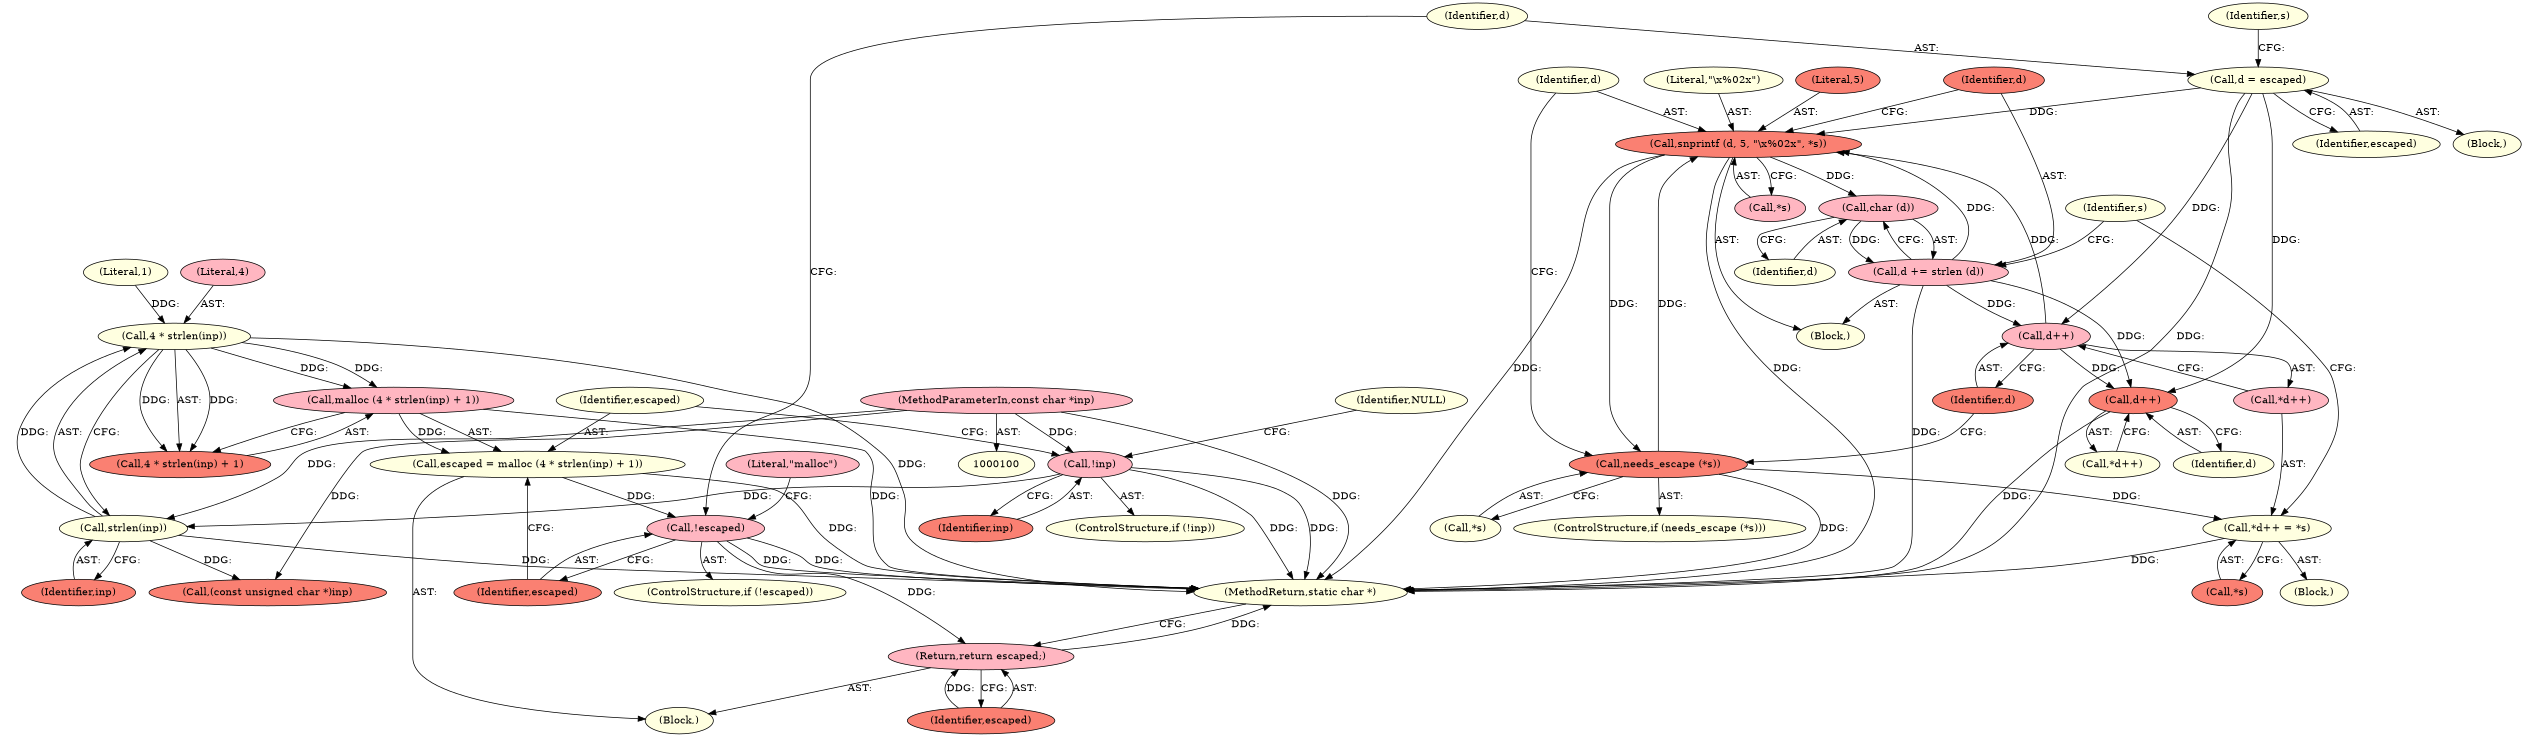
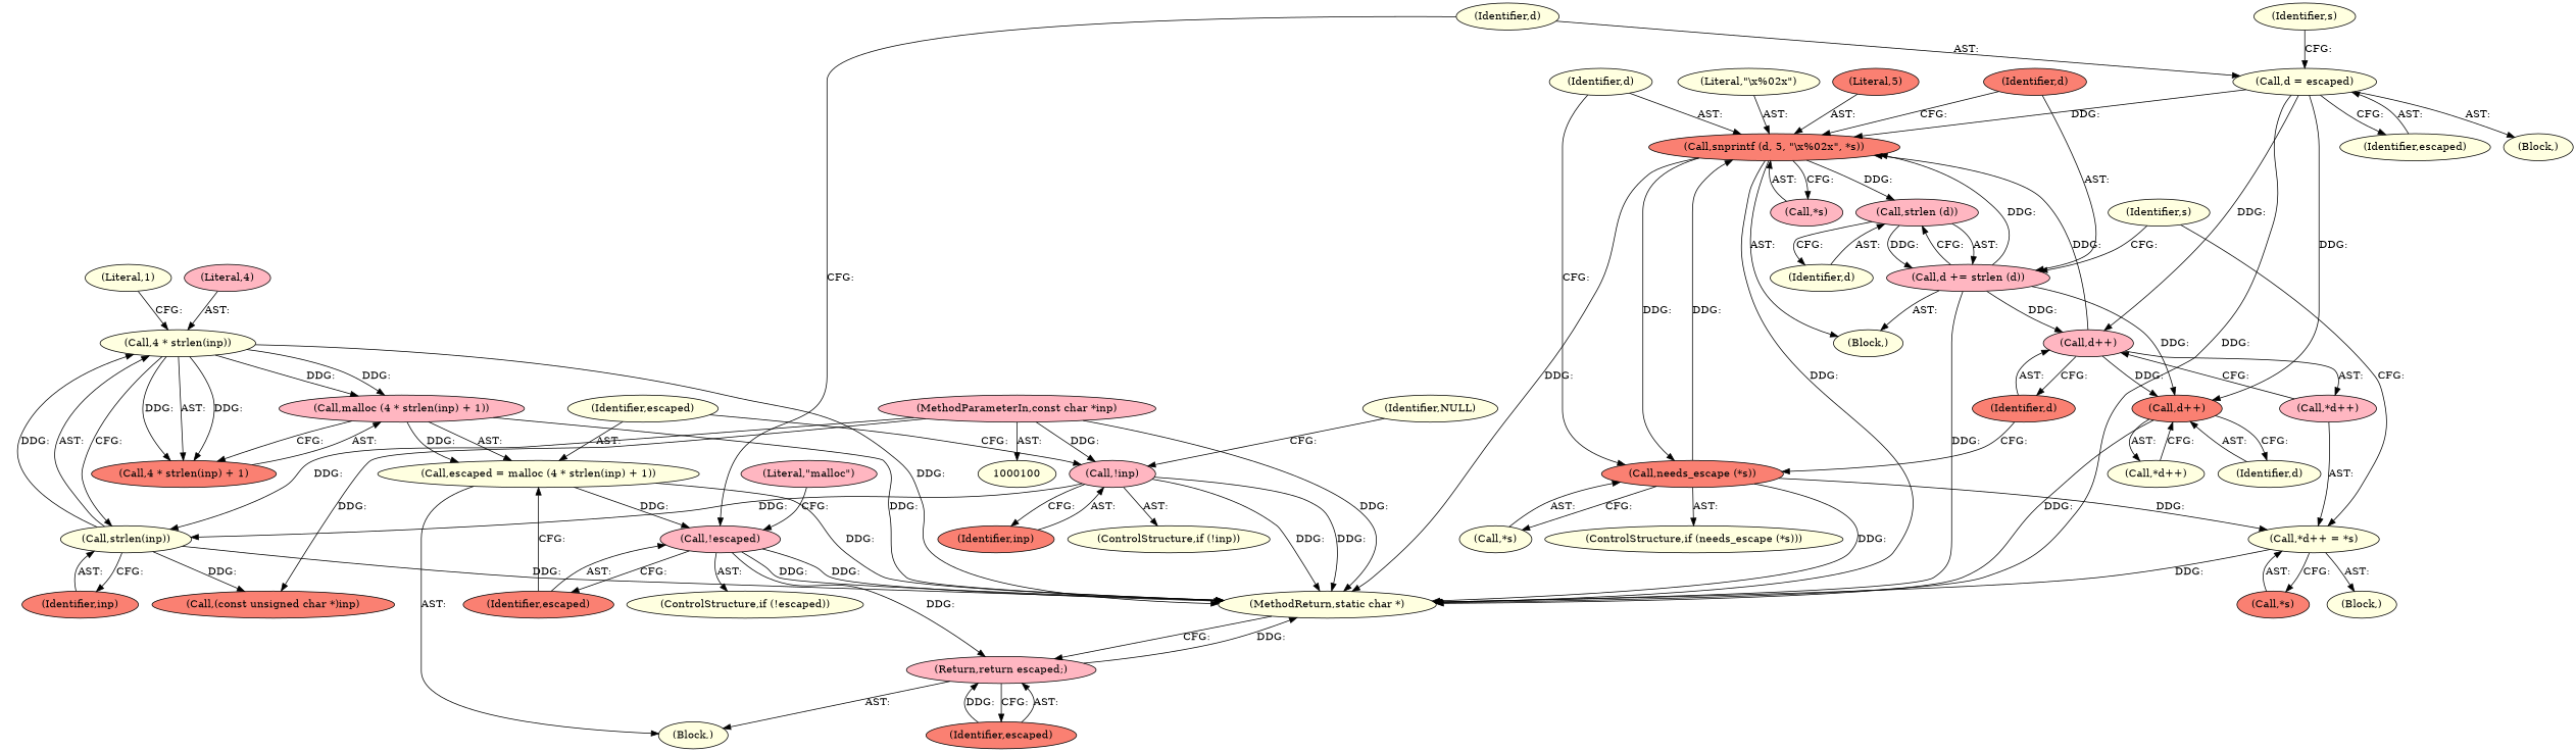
  digraph {
    node [fillcolor=lightyellow style=filled]
    n1 [fillcolor=lightpink label="(Call,malloc (4 * strlen(inp) + 1))"]
    n2 [label="(Call,escaped = malloc (4 * strlen(inp) + 1))"]
    n3 [fillcolor=salmon label="(Call,4 * strlen(inp) + 1)"]
    n4 [label="(MethodReturn,static char *)"]
    n5 [fillcolor=lightpink label="(Call,!escaped)"]
    n6 [label="(Block,)"]
    n7 [fillcolor=lightpink label="(Return,return escaped;)"]
    n8 [label="(Call,4 * strlen(inp))"]
    n9 [label="(Call,strlen(inp))"]
    n10 [fillcolor=salmon label="(Identifier,inp)"]
    n11 [fillcolor=salmon label="(Call,(const unsigned char *)inp)"]
    n12 [fillcolor=lightpink label="(Call,!inp)"]
    n13 [label="(ControlStructure,if (!inp))"]
    n14 [fillcolor=salmon label="(Identifier,inp)"]
    n15 [fillcolor=lightpink label="(MethodParameterIn,const char *inp)"]
    1000100
    n17 [label="(ControlStructure,if (!escaped))"]
    n18 [fillcolor=salmon label="(Identifier,escaped)"]
    n19 [label="(Call,d = escaped)"]
    n20 [fillcolor=salmon label="(Call,snprintf (d, 5, \"\\x%02x\", *s))"]
    n21 [fillcolor=lightpink label="(Call,d++)"]
    n22 [fillcolor=salmon label="(Call,d++)"]
    n23 [label="(Identifier,escaped)"]
    n24 [label="(Block,)"]
    n25 [fillcolor=salmon label="(Identifier,escaped)"]
    n26 [fillcolor=salmon label="(Call,needs_escape (*s))"]
-   n27 [fillcolor=lightpink label="(Call,char (d))"]
+   n27 [fillcolor=lightpink label="(Call,strlen (d))"]
    n28 [fillcolor=lightpink label="(Call,*s)"]
    n29 [label="(Block,)"]
    n30 [fillcolor=lightpink label="(Call,*d++)"]
    n31 [fillcolor=salmon label="(Identifier,d)"]
    n32 [label="(Identifier,d)"]
    n33 [label="(Call,*d++)"]
    n34 [label="(Call,*d++ = *s)"]
    n35 [label="(Call,*s)"]
    n36 [label="(ControlStructure,if (needs_escape (*s)))"]
    n37 [fillcolor=lightpink label="(Call,d += strlen (d))"]
    n38 [label="(Identifier,d)"]
    n39 [label="(Block,)"]
    n40 [fillcolor=salmon label="(Call,*s)"]
    n41 [label="(Identifier,d)"]
    n42 [label="(Literal,1)"]
    n43 [fillcolor=salmon label="(Literal,5)"]
    n44 [fillcolor=lightpink label="(Literal,\"malloc\")"]
    n45 [fillcolor=salmon label="(Identifier,d)"]
    n46 [label="(Literal,\"\\x%02x\")"]
    n47 [label="(Identifier,d)"]
    n48 [label="(Identifier,NULL)"]
    n49 [label="(Identifier,escaped)"]
    n50 [label="(Identifier,s)"]
    n51 [label="(Identifier,s)"]
    n52 [fillcolor=lightpink label="(Literal,4)"]
    n1 -> n2 [label="AST: "]
    n1 -> n2 [label="DDG: "]
    n1 -> n3 [label="CFG: "]
    n1 -> n4 [label="DDG: "]
    n2 -> n4 [label="DDG: "]
    n2 -> n5 [label="DDG: "]
    n2 -> n6 [label="AST: "]
    n3 -> n1 [label="AST: "]
    n4 -> n7 [label="CFG: "]
    n5 -> n4 [label="DDG: "]
    n5 -> n4 [label="DDG: "]
    n5 -> n7 [label="DDG: "]
    n5 -> n17 [label="AST: "]
    n5 -> n18 [label="CFG: "]
    n7 -> n4 [label="DDG: "]
    n7 -> n6 [label="AST: "]
    n7 -> n25 [label="CFG: "]
    n8 -> n1 [label="DDG: "]
    n8 -> n1 [label="DDG: "]
    n8 -> n3 [label="AST: "]
    n8 -> n3 [label="DDG: "]
    n8 -> n3 [label="DDG: "]
    n8 -> n4 [label="DDG: "]
    n8 -> n9 [label="CFG: "]
    n9 -> n4 [label="DDG: "]
    n9 -> n8 [label="AST: "]
    n9 -> n8 [label="DDG: "]
    n9 -> n10 [label="CFG: "]
    n9 -> n11 [label="DDG: "]
    n10 -> n9 [label="AST: "]
    n12 -> n4 [label="DDG: "]
    n12 -> n4 [label="DDG: "]
    n12 -> n9 [label="DDG: "]
    n12 -> n13 [label="AST: "]
    n12 -> n14 [label="CFG: "]
    n14 -> n12 [label="AST: "]
    n15 -> n4 [label="DDG: "]
    n15 -> n9 [label="DDG: "]
    n15 -> n11 [label="DDG: "]
    n15 -> n12 [label="DDG: "]
    n15 -> 1000100 [label="AST: "]
    n18 -> n2 [label="CFG: "]
    n18 -> n5 [label="AST: "]
    n19 -> n4 [label="DDG: "]
    n19 -> n20 [label="DDG: "]
    n19 -> n21 [label="DDG: "]
    n19 -> n22 [label="DDG: "]
    n19 -> n23 [label="CFG: "]
    n19 -> n24 [label="AST: "]
    n20 -> n4 [label="DDG: "]
    n20 -> n4 [label="DDG: "]
    n20 -> n26 [label="DDG: "]
    n20 -> n27 [label="DDG: "]
    n20 -> n28 [label="CFG: "]
    n20 -> n29 [label="AST: "]
    n21 -> n20 [label="DDG: "]
    n21 -> n22 [label="DDG: "]
    n21 -> n30 [label="AST: "]
    n21 -> n31 [label="CFG: "]
    n22 -> n4 [label="DDG: "]
    n22 -> n32 [label="CFG: "]
    n22 -> n33 [label="AST: "]
    n23 -> n19 [label="AST: "]
    n25 -> n7 [label="AST: "]
    n25 -> n7 [label="DDG: "]
    n26 -> n4 [label="DDG: "]
    n26 -> n20 [label="DDG: "]
    n26 -> n34 [label="DDG: "]
    n26 -> n35 [label="CFG: "]
    n26 -> n36 [label="AST: "]
    n27 -> n37 [label="AST: "]
    n27 -> n37 [label="DDG: "]
    n27 -> n38 [label="CFG: "]
    n28 -> n20 [label="AST: "]
    n30 -> n21 [label="CFG: "]
    n30 -> n34 [label="AST: "]
    n31 -> n21 [label="AST: "]
    n31 -> n26 [label="CFG: "]
    n32 -> n22 [label="AST: "]
    n33 -> n22 [label="CFG: "]
    n34 -> n4 [label="DDG: "]
    n34 -> n39 [label="AST: "]
    n34 -> n40 [label="CFG: "]
    n35 -> n26 [label="AST: "]
    n37 -> n4 [label="DDG: "]
    n37 -> n20 [label="DDG: "]
    n37 -> n21 [label="DDG: "]
    n37 -> n22 [label="DDG: "]
    n37 -> n27 [label="CFG: "]
    n37 -> n29 [label="AST: "]
    n38 -> n27 [label="AST: "]
    n40 -> n34 [label="AST: "]
    n41 -> n20 [label="AST: "]
    n41 -> n26 [label="CFG: "]
-   n42 -> n8 [label="DDG: "]
+   n42 -> n8 [label="CFG: "]
    n43 -> n20 [label="AST: "]
    n44 -> n5 [label="CFG: "]
    n45 -> n20 [label="CFG: "]
    n45 -> n37 [label="AST: "]
    n46 -> n20 [label="AST: "]
    n47 -> n5 [label="CFG: "]
    n47 -> n19 [label="AST: "]
    n48 -> n12 [label="CFG: "]
    n49 -> n2 [label="AST: "]
    n49 -> n12 [label="CFG: "]
    n50 -> n34 [label="CFG: "]
    n50 -> n37 [label="CFG: "]
    n51 -> n19 [label="CFG: "]
    n52 -> n8 [label="AST: "]
  }
